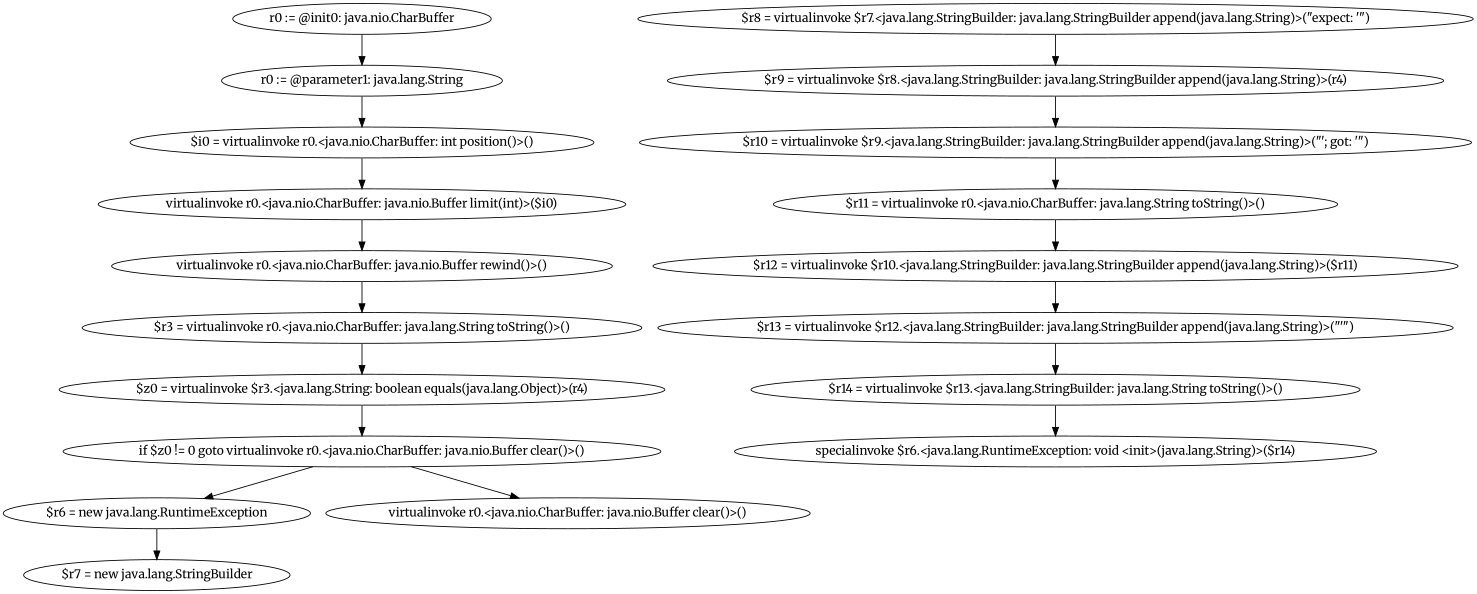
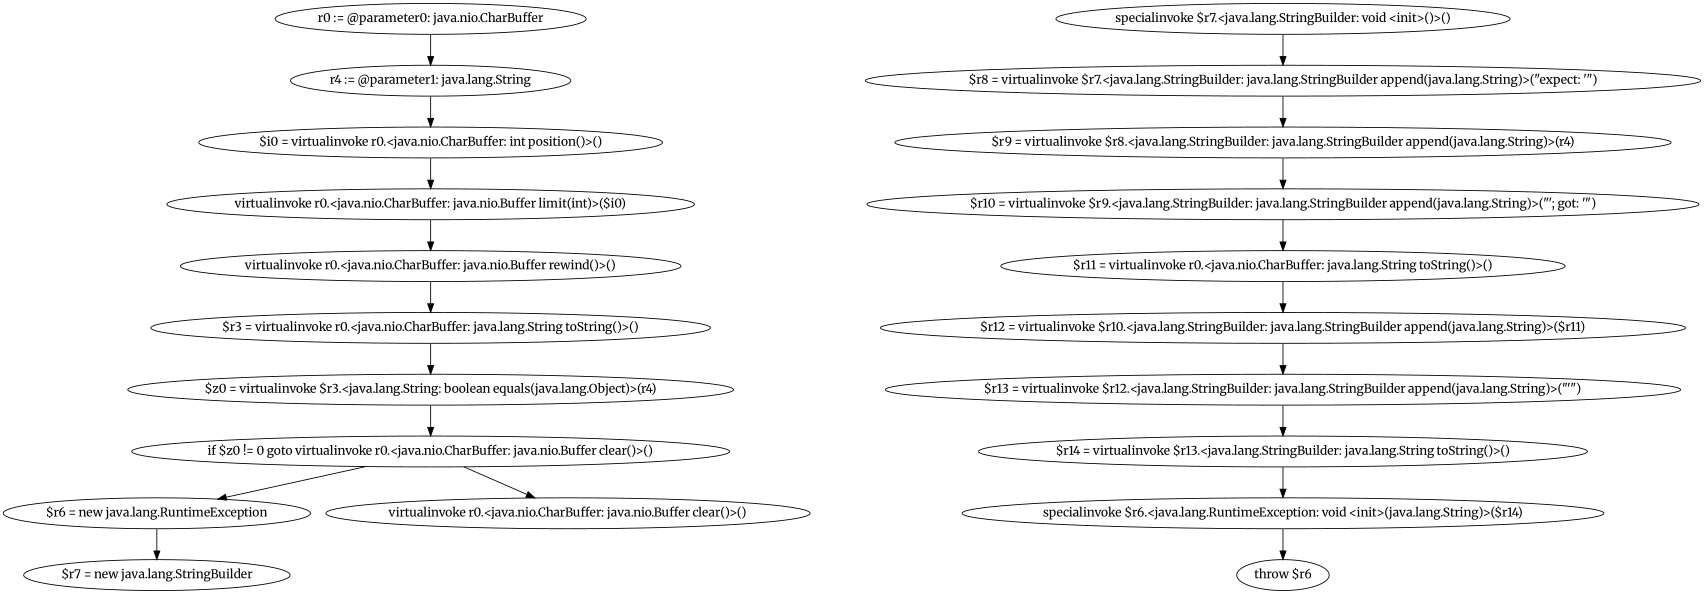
  digraph {
    fontname=Merriweather
    node [fontname=Merriweather]
    edge [fontname=Merriweather]
-   "r0 := @parameter0: java.nio.CharBuffer" [label="r0 := @init0: java.nio.CharBuffer"]
-   "r4 := @parameter1: java.lang.String" [label="r0 := @parameter1: java.lang.String"]
+   "r0 := @parameter0: java.nio.CharBuffer"
+   "r4 := @parameter1: java.lang.String"
    "$i0 = virtualinvoke r0.<java.nio.CharBuffer: int position()>()"
    "virtualinvoke r0.<java.nio.CharBuffer: java.nio.Buffer limit(int)>($i0)"
    "virtualinvoke r0.<java.nio.CharBuffer: java.nio.Buffer rewind()>()"
    "$r3 = virtualinvoke r0.<java.nio.CharBuffer: java.lang.String toString()>()"
    "$z0 = virtualinvoke $r3.<java.lang.String: boolean equals(java.lang.Object)>(r4)"
    "if $z0 != 0 goto virtualinvoke r0.<java.nio.CharBuffer: java.nio.Buffer clear()>()"
    "$r6 = new java.lang.RuntimeException"
    "virtualinvoke r0.<java.nio.CharBuffer: java.nio.Buffer clear()>()"
    "$r7 = new java.lang.StringBuilder"
+   "specialinvoke $r7.<java.lang.StringBuilder: void <init>()>()"
    "$r8 = virtualinvoke $r7.<java.lang.StringBuilder: java.lang.StringBuilder append(java.lang.String)>(\"expect: \'\")"
    "$r9 = virtualinvoke $r8.<java.lang.StringBuilder: java.lang.StringBuilder append(java.lang.String)>(r4)"
    "$r10 = virtualinvoke $r9.<java.lang.StringBuilder: java.lang.StringBuilder append(java.lang.String)>(\"\'; got: \'\")"
    "$r11 = virtualinvoke r0.<java.nio.CharBuffer: java.lang.String toString()>()"
    "$r12 = virtualinvoke $r10.<java.lang.StringBuilder: java.lang.StringBuilder append(java.lang.String)>($r11)"
    "$r13 = virtualinvoke $r12.<java.lang.StringBuilder: java.lang.StringBuilder append(java.lang.String)>(\"\'\")"
    "$r14 = virtualinvoke $r13.<java.lang.StringBuilder: java.lang.String toString()>()"
    "specialinvoke $r6.<java.lang.RuntimeException: void <init>(java.lang.String)>($r14)"
+   "throw $r6"
    "r0 := @parameter0: java.nio.CharBuffer" -> "r4 := @parameter1: java.lang.String"
    "r4 := @parameter1: java.lang.String" -> "$i0 = virtualinvoke r0.<java.nio.CharBuffer: int position()>()"
    "$i0 = virtualinvoke r0.<java.nio.CharBuffer: int position()>()" -> "virtualinvoke r0.<java.nio.CharBuffer: java.nio.Buffer limit(int)>($i0)"
    "virtualinvoke r0.<java.nio.CharBuffer: java.nio.Buffer limit(int)>($i0)" -> "virtualinvoke r0.<java.nio.CharBuffer: java.nio.Buffer rewind()>()"
    "virtualinvoke r0.<java.nio.CharBuffer: java.nio.Buffer rewind()>()" -> "$r3 = virtualinvoke r0.<java.nio.CharBuffer: java.lang.String toString()>()"
    "$r3 = virtualinvoke r0.<java.nio.CharBuffer: java.lang.String toString()>()" -> "$z0 = virtualinvoke $r3.<java.lang.String: boolean equals(java.lang.Object)>(r4)"
    "$z0 = virtualinvoke $r3.<java.lang.String: boolean equals(java.lang.Object)>(r4)" -> "if $z0 != 0 goto virtualinvoke r0.<java.nio.CharBuffer: java.nio.Buffer clear()>()"
    "if $z0 != 0 goto virtualinvoke r0.<java.nio.CharBuffer: java.nio.Buffer clear()>()" -> "$r6 = new java.lang.RuntimeException"
    "if $z0 != 0 goto virtualinvoke r0.<java.nio.CharBuffer: java.nio.Buffer clear()>()" -> "virtualinvoke r0.<java.nio.CharBuffer: java.nio.Buffer clear()>()"
    "$r6 = new java.lang.RuntimeException" -> "$r7 = new java.lang.StringBuilder"
+   "specialinvoke $r7.<java.lang.StringBuilder: void <init>()>()" -> "$r8 = virtualinvoke $r7.<java.lang.StringBuilder: java.lang.StringBuilder append(java.lang.String)>(\"expect: \'\")"
    "$r8 = virtualinvoke $r7.<java.lang.StringBuilder: java.lang.StringBuilder append(java.lang.String)>(\"expect: \'\")" -> "$r9 = virtualinvoke $r8.<java.lang.StringBuilder: java.lang.StringBuilder append(java.lang.String)>(r4)"
    "$r9 = virtualinvoke $r8.<java.lang.StringBuilder: java.lang.StringBuilder append(java.lang.String)>(r4)" -> "$r10 = virtualinvoke $r9.<java.lang.StringBuilder: java.lang.StringBuilder append(java.lang.String)>(\"\'; got: \'\")"
    "$r10 = virtualinvoke $r9.<java.lang.StringBuilder: java.lang.StringBuilder append(java.lang.String)>(\"\'; got: \'\")" -> "$r11 = virtualinvoke r0.<java.nio.CharBuffer: java.lang.String toString()>()"
    "$r11 = virtualinvoke r0.<java.nio.CharBuffer: java.lang.String toString()>()" -> "$r12 = virtualinvoke $r10.<java.lang.StringBuilder: java.lang.StringBuilder append(java.lang.String)>($r11)"
    "$r12 = virtualinvoke $r10.<java.lang.StringBuilder: java.lang.StringBuilder append(java.lang.String)>($r11)" -> "$r13 = virtualinvoke $r12.<java.lang.StringBuilder: java.lang.StringBuilder append(java.lang.String)>(\"\'\")"
    "$r13 = virtualinvoke $r12.<java.lang.StringBuilder: java.lang.StringBuilder append(java.lang.String)>(\"\'\")" -> "$r14 = virtualinvoke $r13.<java.lang.StringBuilder: java.lang.String toString()>()"
    "$r14 = virtualinvoke $r13.<java.lang.StringBuilder: java.lang.String toString()>()" -> "specialinvoke $r6.<java.lang.RuntimeException: void <init>(java.lang.String)>($r14)"
+   "specialinvoke $r6.<java.lang.RuntimeException: void <init>(java.lang.String)>($r14)" -> "throw $r6"
  }
